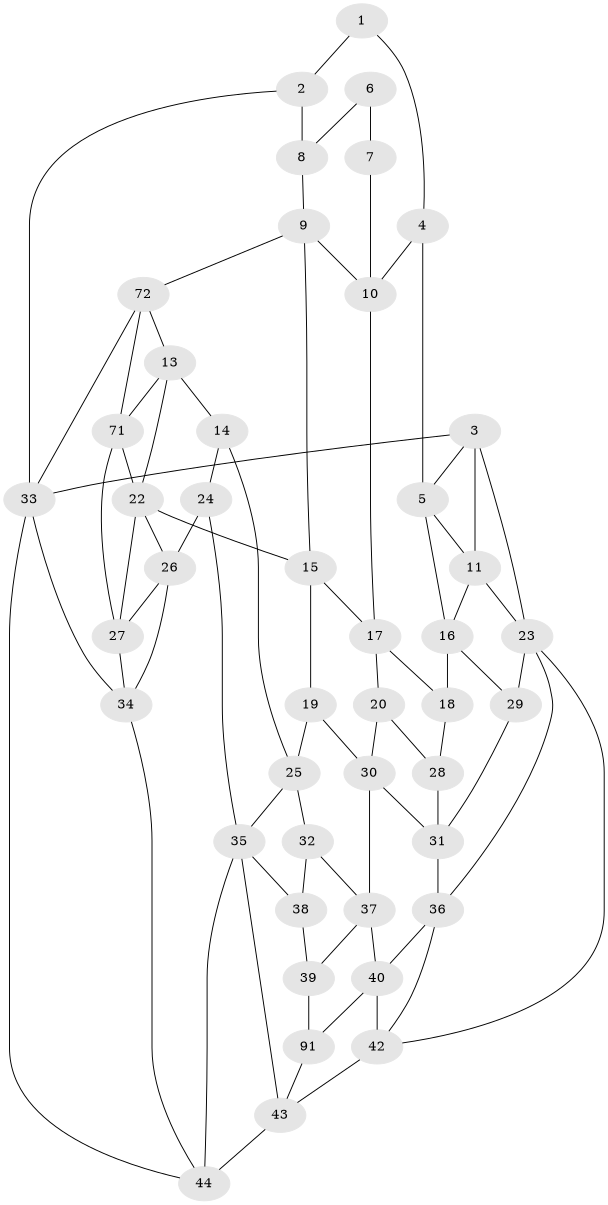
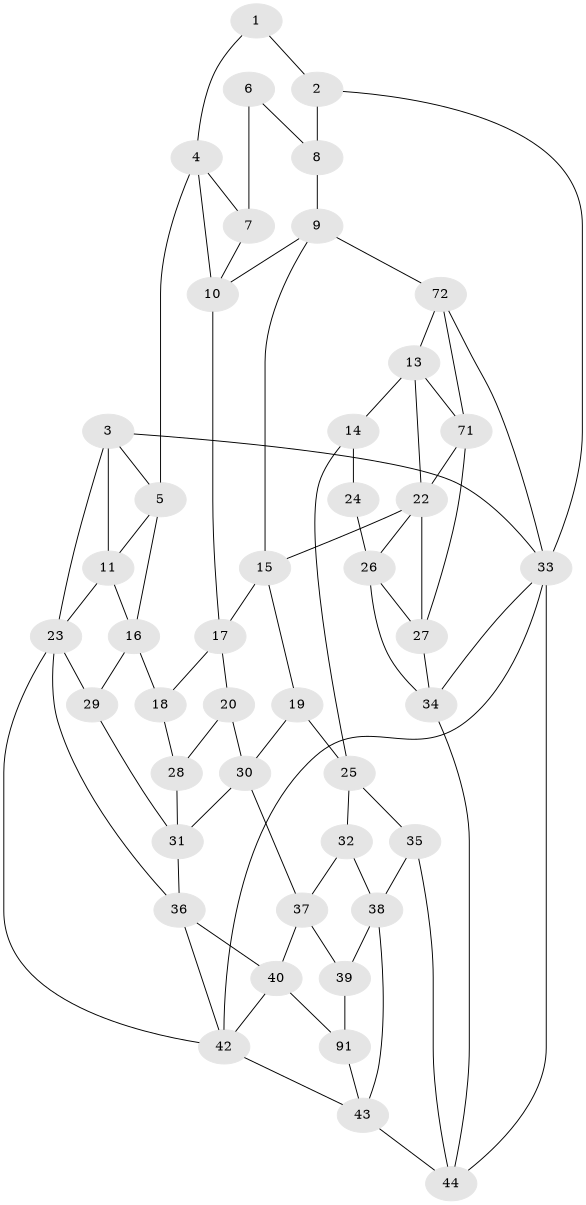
  graph {
    node [color=gray90 style=filled]
    edge [weight=1.0]
    1
    2
    4
    8
    33
    5
    7
    10
    9
    42
    34
    44
    3
    11
    23
    16
    29
    36
    17
    18
    6
    n22 [label=72]
    15
    13
    n25 [label=71]
    19
    20
    14
    22
    27
    24
    25
    26
    35
    32
    30
    28
    31
    37
    40
    43
    38
    39
    n44 [label=91]
    1 -- 2
    1 -- 4
    2 -- 8 [weight=2.0]
    2 -- 33
    4 -- 5
+   4 -- 7
    4 -- 10
    8 -- 9
+   33 -- 42
    33 -- 34
    33 -- 44
    5 -- 11
    5 -- 16
    7 -- 10
    10 -- 17
    9 -- 10
    9 -- n22
    9 -- 15
    42 -- 43
    34 -- 44
    3 -- 33
    3 -- 5
    3 -- 11
    3 -- 23
    11 -- 23
    11 -- 16
    23 -- 42
    23 -- 29
    23 -- 36
    16 -- 29
    16 -- 18
    29 -- 31
    36 -- 42
    36 -- 40
    17 -- 18
    17 -- 20
    18 -- 28
    6 -- 8
    6 -- 7 [weight=2.0]
    n22 -- 33
    n22 -- 13
    n22 -- n25
    15 -- 17
    15 -- 19
    13 -- n25
    13 -- 14
    13 -- 22
    n25 -- 22
    n25 -- 27
    19 -- 25
    19 -- 30
    20 -- 30
    20 -- 28
    14 -- 24
    14 -- 25
    22 -- 15
    22 -- 27
    22 -- 26
    27 -- 34
    24 -- 26
-   24 -- 35
    25 -- 35
    25 -- 32
    26 -- 34
    26 -- 27
    35 -- 44
    35 -- 38
    32 -- 37
    32 -- 38
    30 -- 31
    30 -- 37
    28 -- 31
    31 -- 36
    37 -- 40
    37 -- 39
    40 -- 42
    40 -- n44
    43 -- 44
-   35 -- 43
+   38 -- 43
    38 -- 39
    39 -- n44 [weight=2.0]
    n44 -- 43
  }
